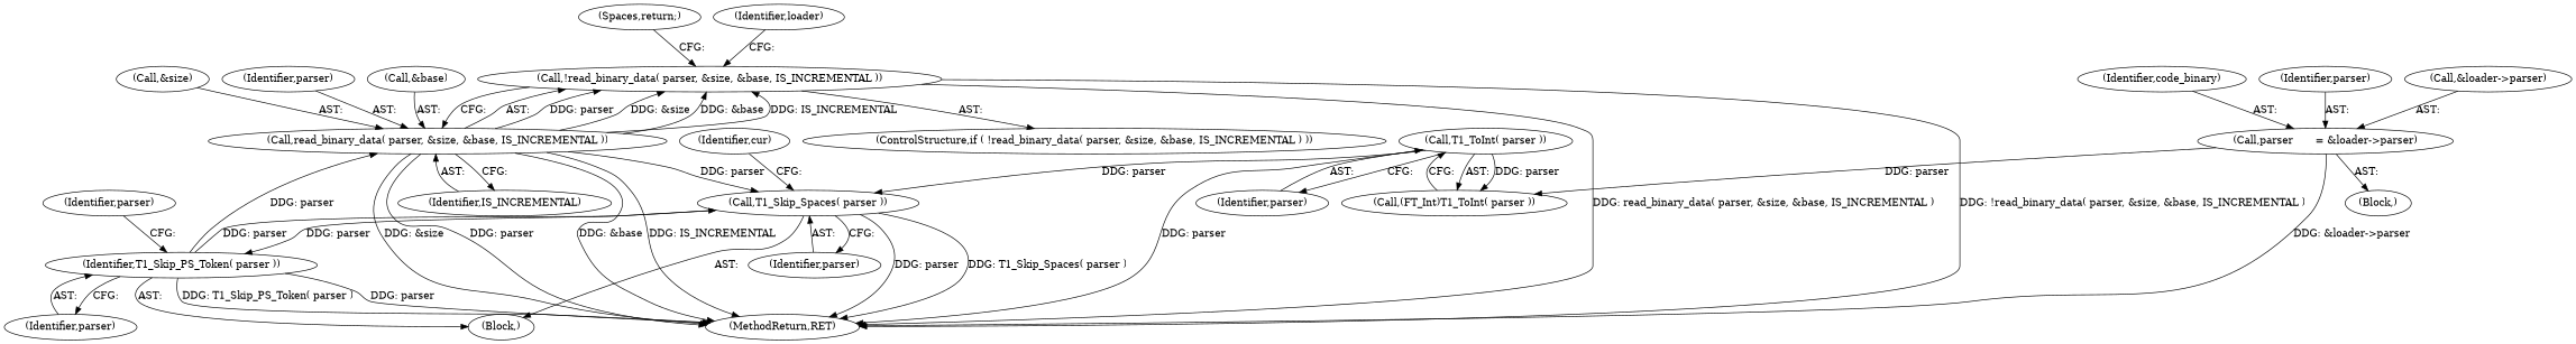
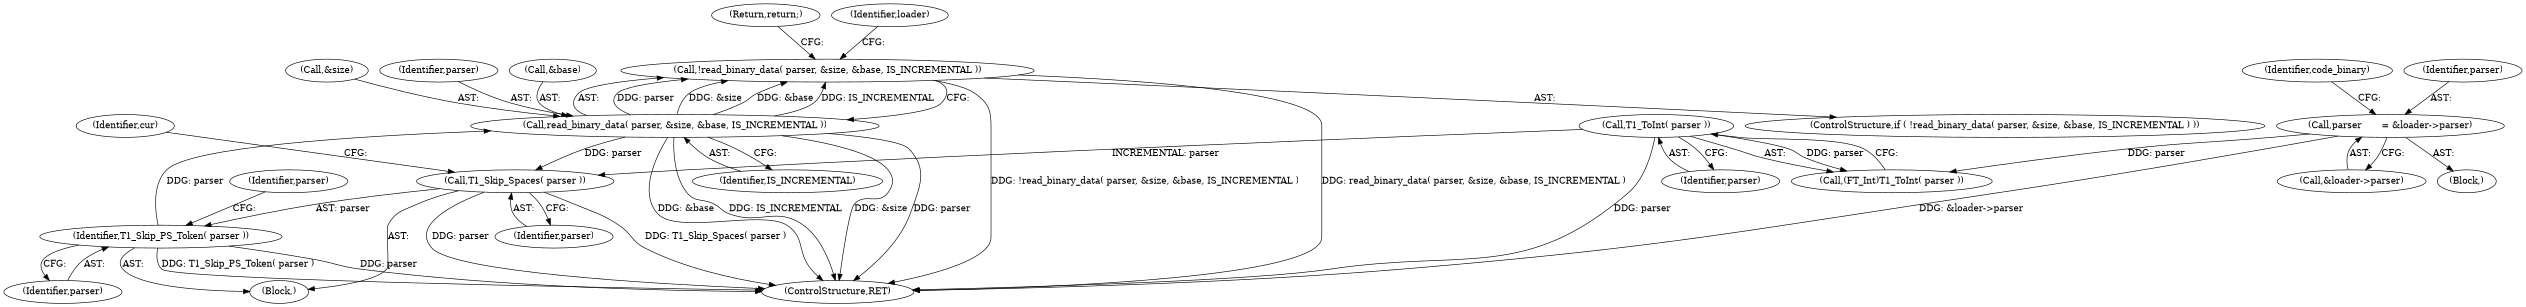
  digraph {
    fontname="DejaVu Serif"
    node [fontname="DejaVu Serif"]
    edge [fontname="DejaVu Serif"]
    n1 [label="(Call,!read_binary_data( parser, &size, &base, IS_INCREMENTAL ))"]
    n2 [label="(Call,read_binary_data( parser, &size, &base, IS_INCREMENTAL ))"]
-   n3 [label="(MethodReturn,RET)"]
+   n3 [label="(ControlStructure,RET)"]
    n4 [label="(ControlStructure,if ( !read_binary_data( parser, &size, &base, IS_INCREMENTAL ) ))"]
    n5 [label="(Call,T1_Skip_Spaces( parser ))"]
    n6 [label="(Identifier,IS_INCREMENTAL)"]
    n7 [label="(Identifier,T1_Skip_PS_Token( parser ))"]
    n8 [label="(Block,)"]
    n9 [label="(Identifier,parser)"]
    n10 [label="(Identifier,parser)"]
    n11 [label="(Call,T1_ToInt( parser ))"]
    n12 [label="(Call,(FT_Int)T1_ToInt( parser ))"]
    n13 [label="(Identifier,parser)"]
    n14 [label="(Call,parser       = &loader->parser)"]
    n15 [label="(Call,&loader->parser)"]
    n16 [label="(Block,)"]
    n17 [label="(Identifier,code_binary)"]
    n18 [label="(Call,&size)"]
-   n19 [label="(Spaces,return;)"]
+   n19 [label="(Return,return;)"]
    n20 [label="(Identifier,parser)"]
    n21 [label="(Identifier,loader)"]
    n22 [label="(Identifier,parser)"]
    n23 [label="(Identifier,cur)"]
    n24 [label="(Call,&base)"]
    n25 [label="(Identifier,parser)"]
    n1 -> n2 [label="CFG: "]
    n1 -> n3 [label="DDG: !read_binary_data( parser, &size, &base, IS_INCREMENTAL )"]
    n1 -> n3 [label="DDG: read_binary_data( parser, &size, &base, IS_INCREMENTAL )"]
    n1 -> n4 [label="AST: "]
    n2 -> n1 [label="AST: "]
    n2 -> n1 [label="DDG: parser"]
    n2 -> n1 [label="DDG: &size"]
    n2 -> n1 [label="DDG: &base"]
    n2 -> n1 [label="DDG: IS_INCREMENTAL"]
    n2 -> n3 [label="DDG: parser"]
    n2 -> n3 [label="DDG: &base"]
    n2 -> n3 [label="DDG: IS_INCREMENTAL"]
    n2 -> n3 [label="DDG: &size"]
    n2 -> n5 [label="DDG: parser"]
    n2 -> n6 [label="CFG: "]
    n5 -> n3 [label="DDG: parser"]
    n5 -> n3 [label="DDG: T1_Skip_Spaces( parser )"]
-   n5 -> n7 [label="DDG: parser"]
+   n5 -> n7 [label="AST: parser"]
    n5 -> n8 [label="AST: "]
    n5 -> n9 [label="CFG: "]
    n6 -> n2 [label="AST: "]
    n7 -> n2 [label="DDG: parser"]
    n7 -> n3 [label="DDG: T1_Skip_PS_Token( parser )"]
    n7 -> n3 [label="DDG: parser"]
-   n7 -> n5 [label="DDG: parser"]
    n7 -> n8 [label="AST: "]
    n7 -> n10 [label="CFG: "]
    n9 -> n5 [label="AST: "]
    n10 -> n7 [label="AST: "]
    n11 -> n3 [label="DDG: parser"]
-   n11 -> n5 [label="DDG: parser"]
+   n11 -> n5 [label="INCREMENTAL: parser"]
    n11 -> n12 [label="AST: "]
    n11 -> n12 [label="DDG: parser"]
    n11 -> n13 [label="CFG: "]
    n12 -> n11 [label="CFG: "]
    n13 -> n11 [label="AST: "]
    n14 -> n3 [label="DDG: &loader->parser"]
    n14 -> n12 [label="DDG: parser"]
+   n14 -> n15 [label="CFG: "]
    n14 -> n16 [label="AST: "]
    n15 -> n14 [label="AST: "]
-   n17 -> n14 [label="AST: "]
+   n17 -> n14 [label="CFG: "]
    n18 -> n2 [label="AST: "]
    n19 -> n1 [label="CFG: "]
    n20 -> n14 [label="AST: "]
    n21 -> n1 [label="CFG: "]
    n22 -> n2 [label="AST: "]
    n23 -> n5 [label="CFG: "]
    n24 -> n2 [label="AST: "]
    n25 -> n7 [label="CFG: "]
  }
